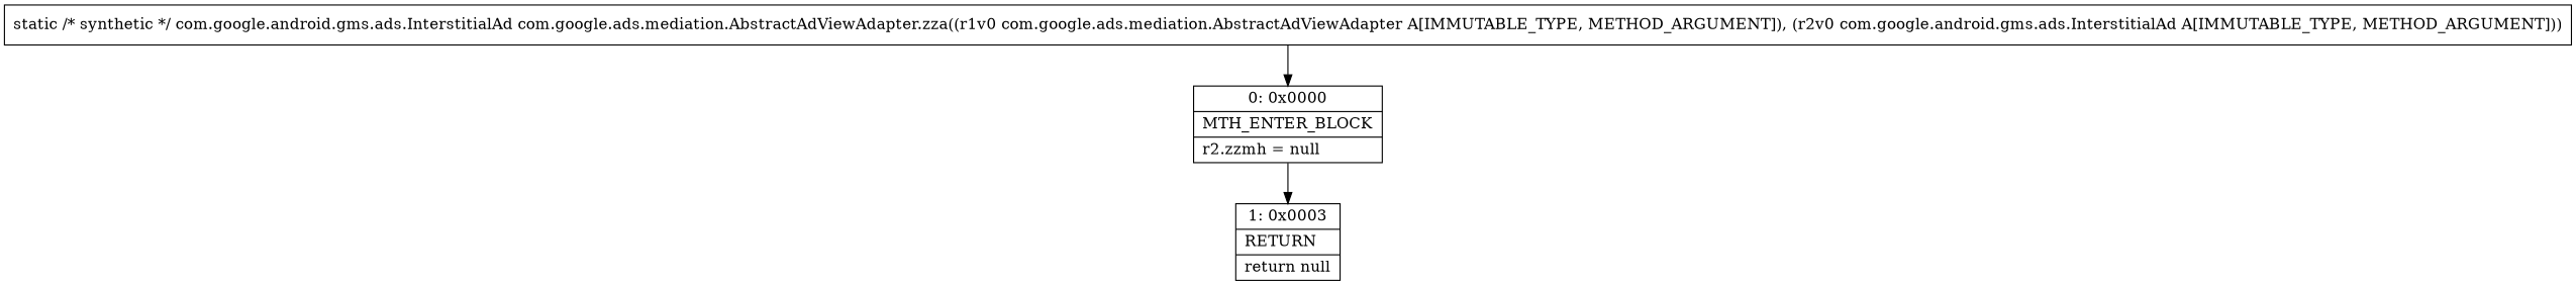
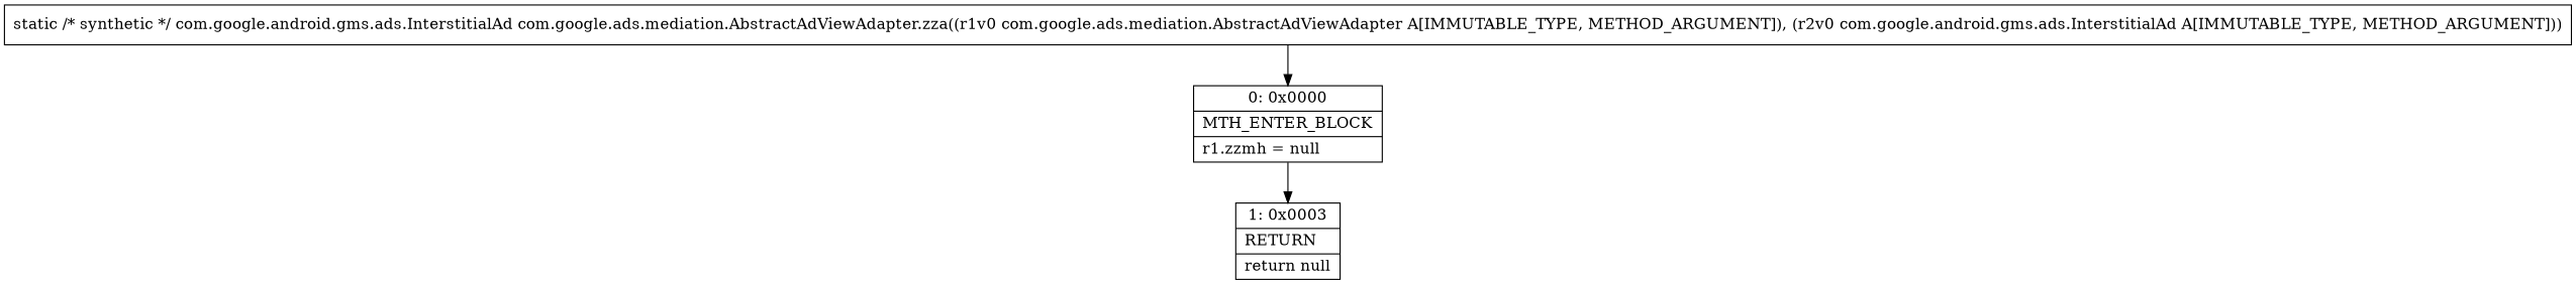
  digraph {
    node [shape=record]
-   n1 [label="{0\:\ 0x0000|MTH_ENTER_BLOCK\l|r2.zzmh = null\l}"]
+   n1 [label="{0\:\ 0x0000|MTH_ENTER_BLOCK\l|r1.zzmh = null\l}"]
    n2 [label="{1\:\ 0x0003|RETURN\l|return null\l}"]
    n3 [label="{static \/* synthetic *\/ com.google.android.gms.ads.InterstitialAd com.google.ads.mediation.AbstractAdViewAdapter.zza((r1v0 com.google.ads.mediation.AbstractAdViewAdapter A[IMMUTABLE_TYPE, METHOD_ARGUMENT]), (r2v0 com.google.android.gms.ads.InterstitialAd A[IMMUTABLE_TYPE, METHOD_ARGUMENT])) }"]
    n1 -> n2
    n3 -> n1
  }
